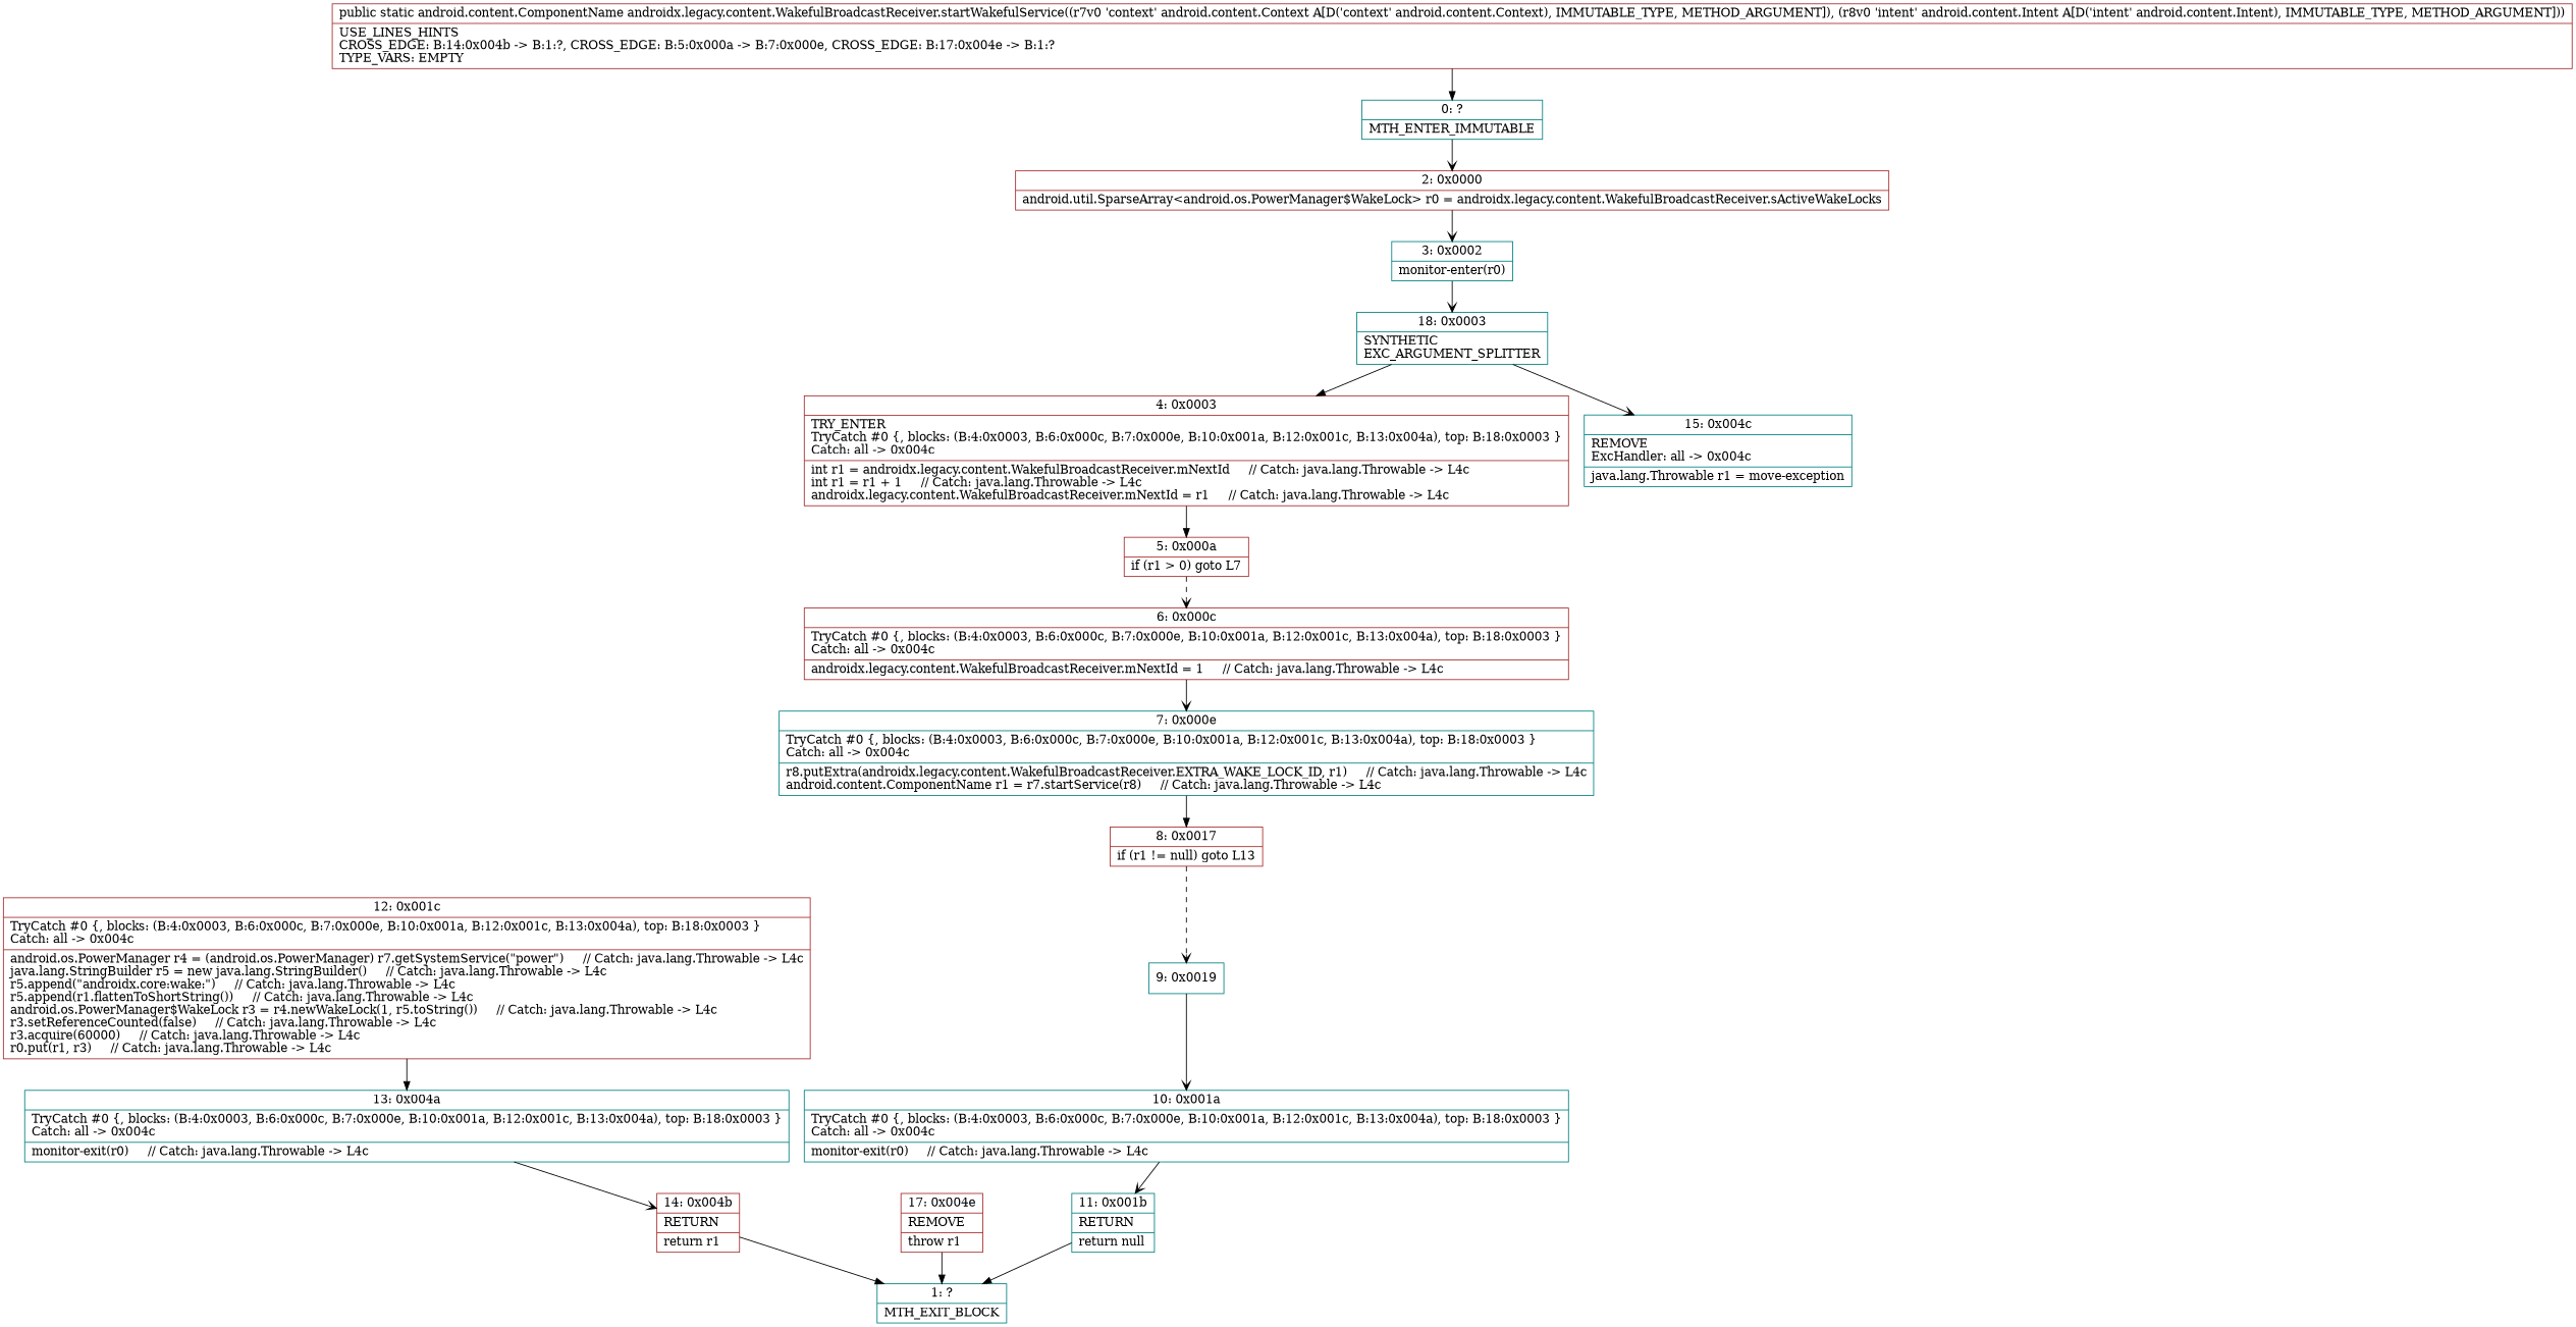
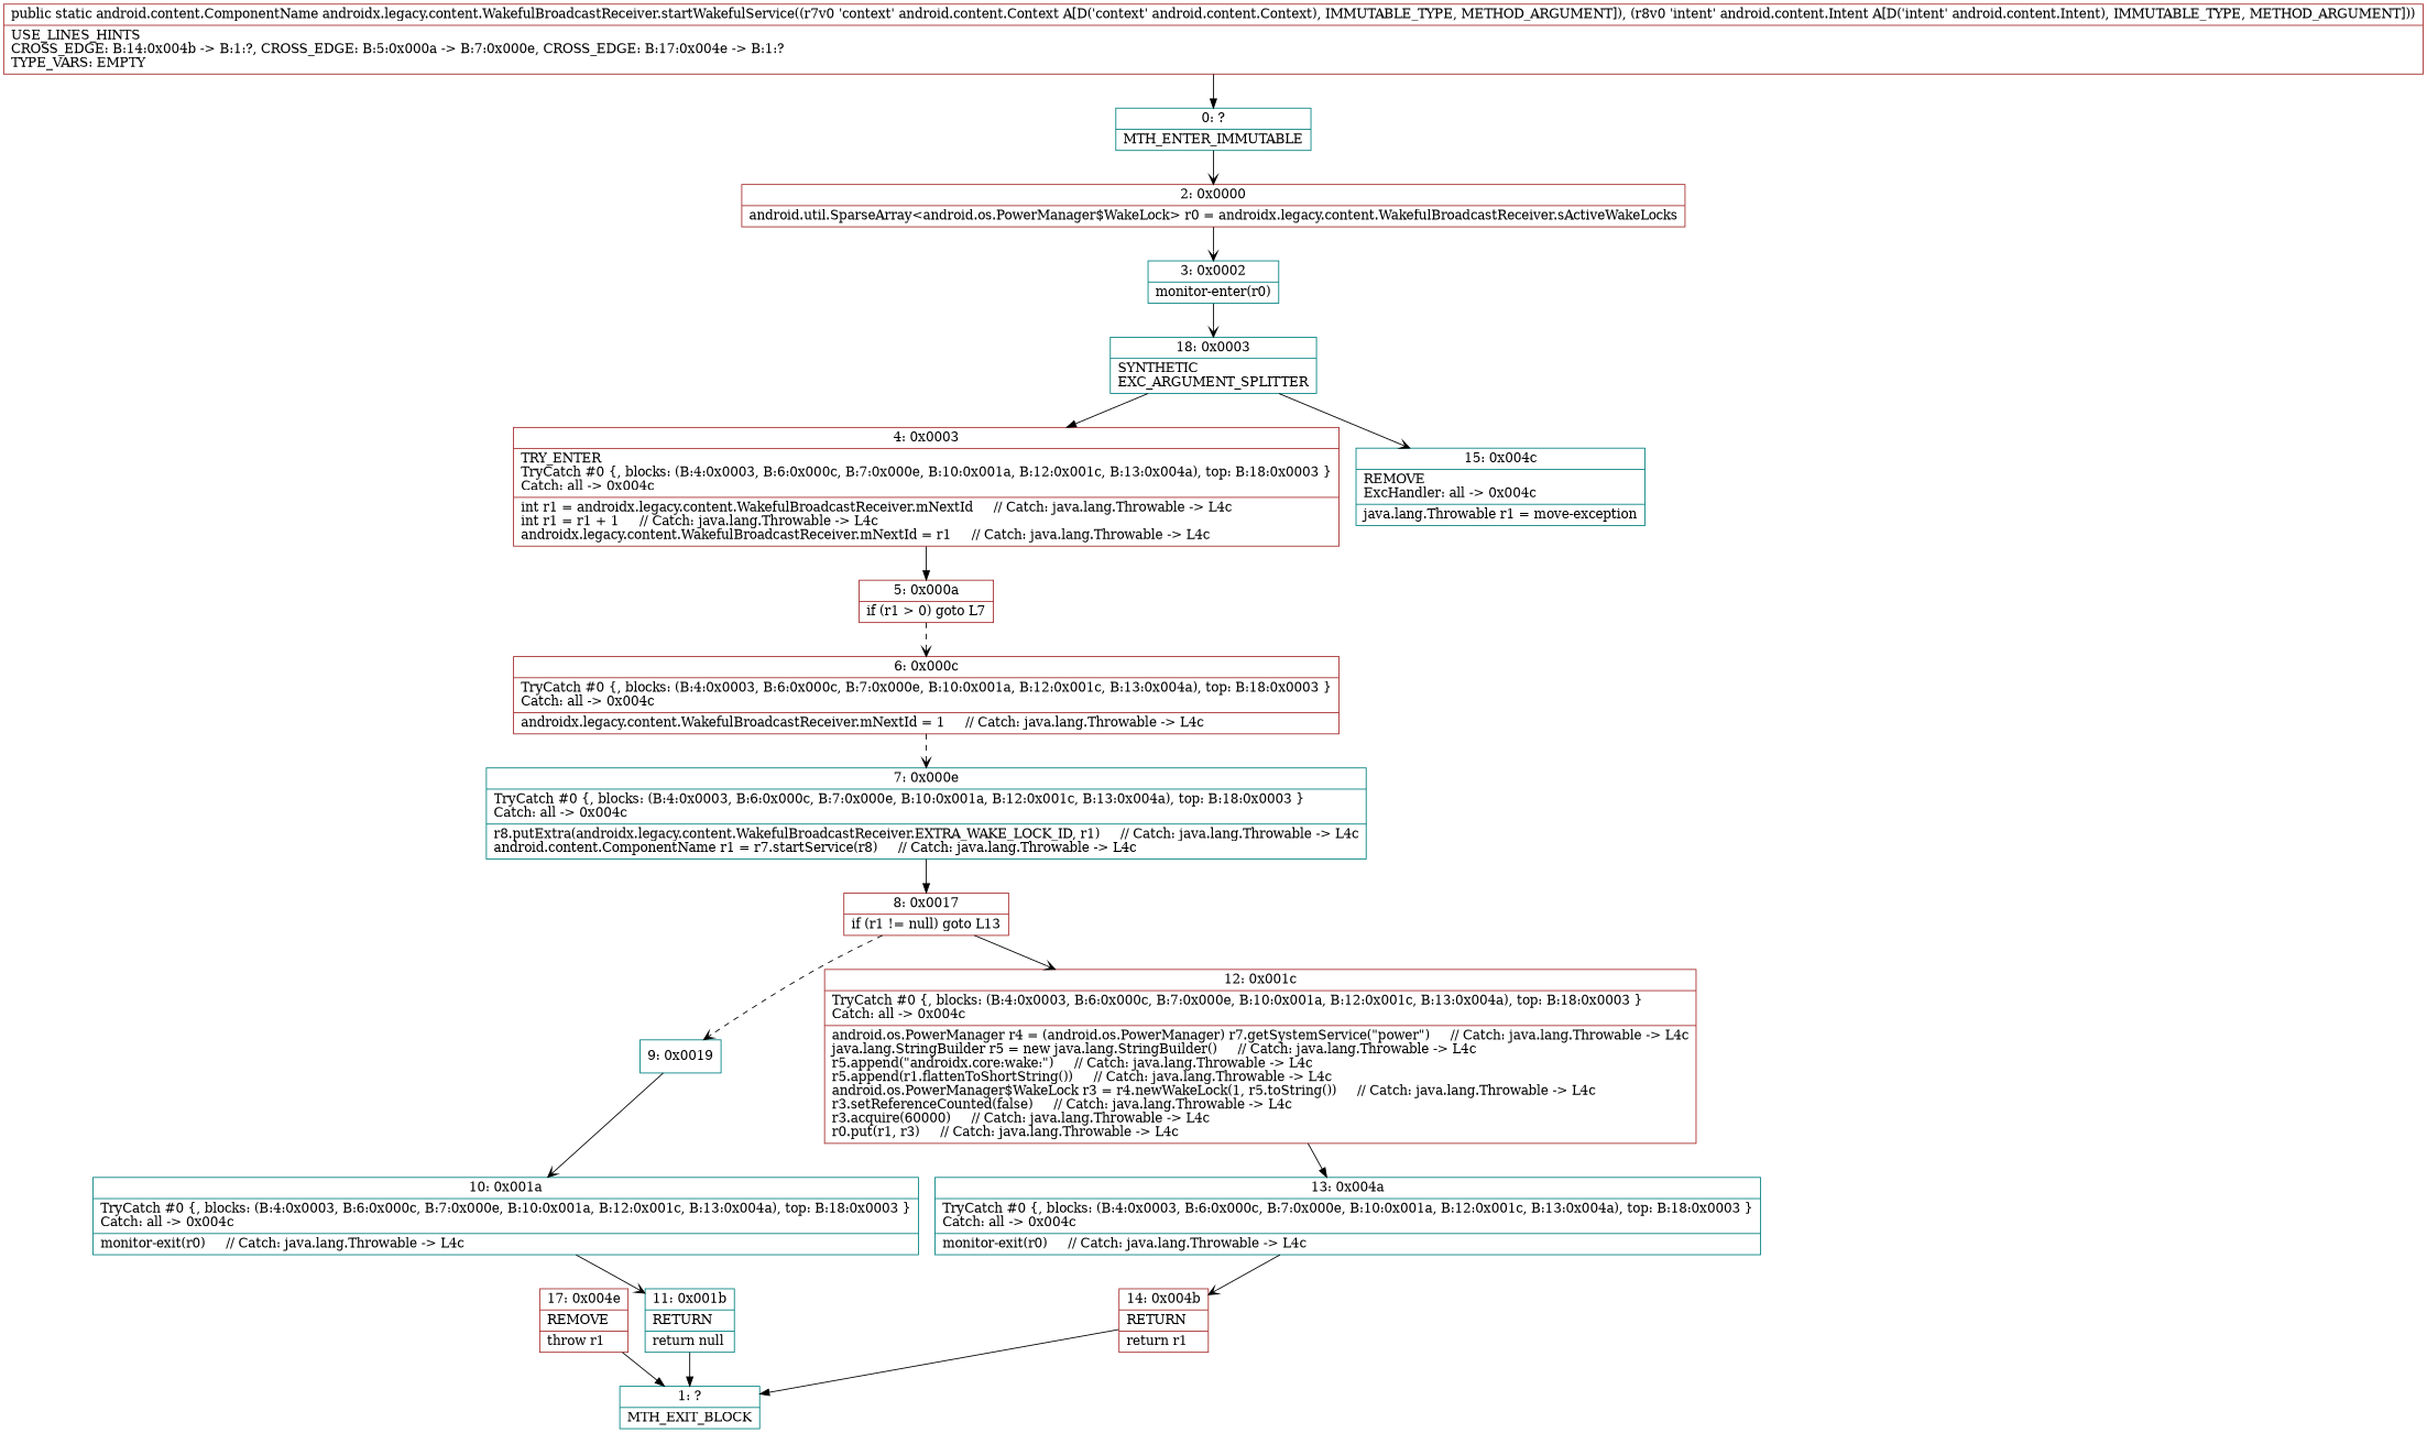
  digraph {
    node [color=teal shape=record]
    edge [arrowhead=vee]
    n1 [label="{0\:\ ?|MTH_ENTER_IMMUTABLE\l}"]
    n2 [color=brown label="{2\:\ 0x0000|android.util.SparseArray\<android.os.PowerManager$WakeLock\> r0 = androidx.legacy.content.WakefulBroadcastReceiver.sActiveWakeLocks\l}"]
    n3 [label="{3\:\ 0x0002|monitor\-enter(r0)\l}"]
    n4 [label="{18\:\ 0x0003|SYNTHETIC\lEXC_ARGUMENT_SPLITTER\l}"]
    n5 [color=brown label="{4\:\ 0x0003|TRY_ENTER\lTryCatch #0 \{, blocks: (B:4:0x0003, B:6:0x000c, B:7:0x000e, B:10:0x001a, B:12:0x001c, B:13:0x004a), top: B:18:0x0003 \}\lCatch: all \-\> 0x004c\l|int r1 = androidx.legacy.content.WakefulBroadcastReceiver.mNextId     \/\/ Catch: java.lang.Throwable \-\> L4c\lint r1 = r1 + 1     \/\/ Catch: java.lang.Throwable \-\> L4c\landroidx.legacy.content.WakefulBroadcastReceiver.mNextId = r1     \/\/ Catch: java.lang.Throwable \-\> L4c\l}"]
    n6 [label="{15\:\ 0x004c|REMOVE\lExcHandler: all \-\> 0x004c\l|java.lang.Throwable r1 = move\-exception\l}"]
    n7 [color=brown label="{5\:\ 0x000a|if (r1 \> 0) goto L7\l}"]
    n8 [color=brown label="{6\:\ 0x000c|TryCatch #0 \{, blocks: (B:4:0x0003, B:6:0x000c, B:7:0x000e, B:10:0x001a, B:12:0x001c, B:13:0x004a), top: B:18:0x0003 \}\lCatch: all \-\> 0x004c\l|androidx.legacy.content.WakefulBroadcastReceiver.mNextId = 1     \/\/ Catch: java.lang.Throwable \-\> L4c\l}"]
    n9 [label="{7\:\ 0x000e|TryCatch #0 \{, blocks: (B:4:0x0003, B:6:0x000c, B:7:0x000e, B:10:0x001a, B:12:0x001c, B:13:0x004a), top: B:18:0x0003 \}\lCatch: all \-\> 0x004c\l|r8.putExtra(androidx.legacy.content.WakefulBroadcastReceiver.EXTRA_WAKE_LOCK_ID, r1)     \/\/ Catch: java.lang.Throwable \-\> L4c\landroid.content.ComponentName r1 = r7.startService(r8)     \/\/ Catch: java.lang.Throwable \-\> L4c\l}"]
    n10 [color=brown label="{8\:\ 0x0017|if (r1 != null) goto L13\l}"]
    n11 [label="{9\:\ 0x0019}"]
    n12 [color=brown label="{12\:\ 0x001c|TryCatch #0 \{, blocks: (B:4:0x0003, B:6:0x000c, B:7:0x000e, B:10:0x001a, B:12:0x001c, B:13:0x004a), top: B:18:0x0003 \}\lCatch: all \-\> 0x004c\l|android.os.PowerManager r4 = (android.os.PowerManager) r7.getSystemService(\"power\")     \/\/ Catch: java.lang.Throwable \-\> L4c\ljava.lang.StringBuilder r5 = new java.lang.StringBuilder()     \/\/ Catch: java.lang.Throwable \-\> L4c\lr5.append(\"androidx.core:wake:\")     \/\/ Catch: java.lang.Throwable \-\> L4c\lr5.append(r1.flattenToShortString())     \/\/ Catch: java.lang.Throwable \-\> L4c\landroid.os.PowerManager$WakeLock r3 = r4.newWakeLock(1, r5.toString())     \/\/ Catch: java.lang.Throwable \-\> L4c\lr3.setReferenceCounted(false)     \/\/ Catch: java.lang.Throwable \-\> L4c\lr3.acquire(60000)     \/\/ Catch: java.lang.Throwable \-\> L4c\lr0.put(r1, r3)     \/\/ Catch: java.lang.Throwable \-\> L4c\l}"]
    n13 [label="{10\:\ 0x001a|TryCatch #0 \{, blocks: (B:4:0x0003, B:6:0x000c, B:7:0x000e, B:10:0x001a, B:12:0x001c, B:13:0x004a), top: B:18:0x0003 \}\lCatch: all \-\> 0x004c\l|monitor\-exit(r0)     \/\/ Catch: java.lang.Throwable \-\> L4c\l}"]
    n14 [label="{13\:\ 0x004a|TryCatch #0 \{, blocks: (B:4:0x0003, B:6:0x000c, B:7:0x000e, B:10:0x001a, B:12:0x001c, B:13:0x004a), top: B:18:0x0003 \}\lCatch: all \-\> 0x004c\l|monitor\-exit(r0)     \/\/ Catch: java.lang.Throwable \-\> L4c\l}"]
    n15 [label="{11\:\ 0x001b|RETURN\l|return null\l}"]
    n16 [label="{1\:\ ?|MTH_EXIT_BLOCK\l}"]
    n17 [color=brown label="{14\:\ 0x004b|RETURN\l|return r1\l}"]
    n18 [color=brown label="{17\:\ 0x004e|REMOVE\l|throw r1\l}"]
    n19 [color=brown label="{public static android.content.ComponentName androidx.legacy.content.WakefulBroadcastReceiver.startWakefulService((r7v0 'context' android.content.Context A[D('context' android.content.Context), IMMUTABLE_TYPE, METHOD_ARGUMENT]), (r8v0 'intent' android.content.Intent A[D('intent' android.content.Intent), IMMUTABLE_TYPE, METHOD_ARGUMENT]))  | USE_LINES_HINTS\lCROSS_EDGE: B:14:0x004b \-\> B:1:?, CROSS_EDGE: B:5:0x000a \-\> B:7:0x000e, CROSS_EDGE: B:17:0x004e \-\> B:1:?\lTYPE_VARS: EMPTY\l}"]
    n1 -> n2
    n2 -> n3
    n3 -> n4
    n4 -> n5 [arrowhead=normal]
    n4 -> n6
    n5 -> n7 [arrowhead=normal]
    n7 -> n8 [style=dashed]
-   n8 -> n9
+   n8 -> n9 [style=dashed]
    n9 -> n10 [arrowhead=normal]
    n10 -> n11 [style=dashed]
+   n10 -> n12
    n11 -> n13
    n12 -> n14 [arrowhead=normal]
    n13 -> n15
    n14 -> n17
    n15 -> n16 [arrowhead=normal]
    n17 -> n16 [arrowhead=normal]
    n18 -> n16 [arrowhead=normal]
    n19 -> n1 [arrowhead=normal]
  }
